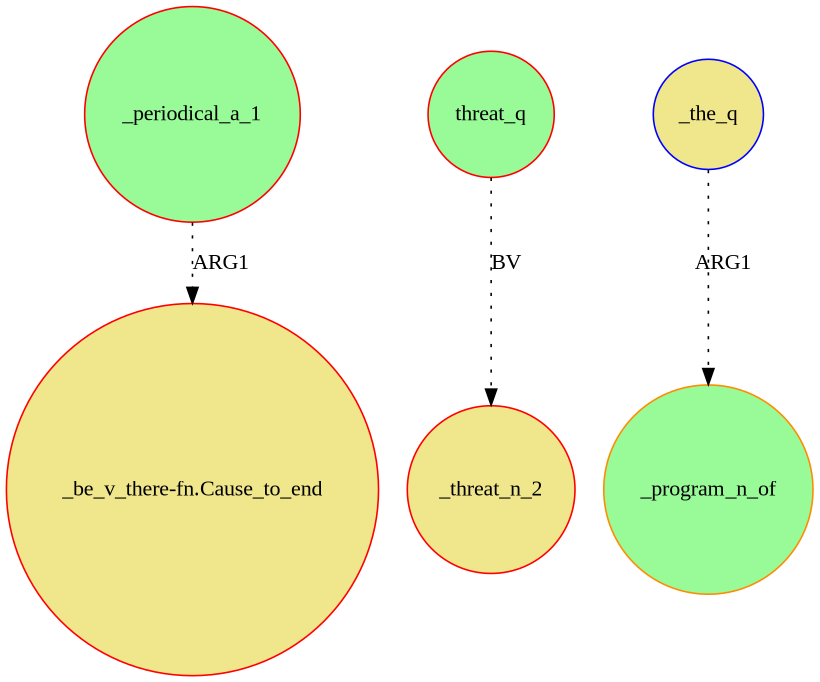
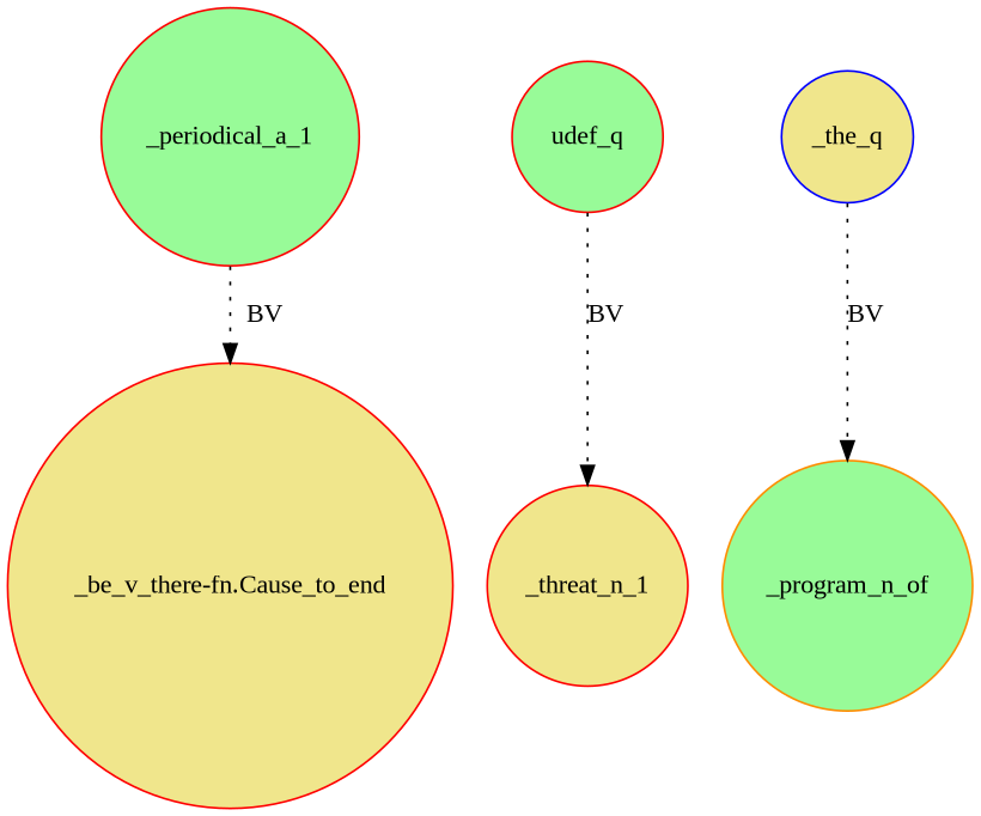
  digraph {
    fontname="Liberation Serif"
    node [color=red fillcolor=palegreen fontname="Liberation Serif" shape=circle style=filled]
    edge [fontname="Liberation Serif" style=dotted]
    _periodical_a_1
    "_be_v_there-fn.Cause_to_end" [fillcolor=khaki]
-   udef_q [label=threat_q]
-   _threat_n_1 [fillcolor=khaki label=_threat_n_2]
+   udef_q
+   _threat_n_1 [fillcolor=khaki]
    _the_q [color=blue fillcolor=khaki]
    _program_n_of [color=darkorange]
-   _periodical_a_1 -> "_be_v_there-fn.Cause_to_end" [label=ARG1]
+   _periodical_a_1 -> "_be_v_there-fn.Cause_to_end" [label=BV]
    udef_q -> _threat_n_1 [label=BV]
-   _the_q -> _program_n_of [label=ARG1]
+   _the_q -> _program_n_of [label=BV]
  }
